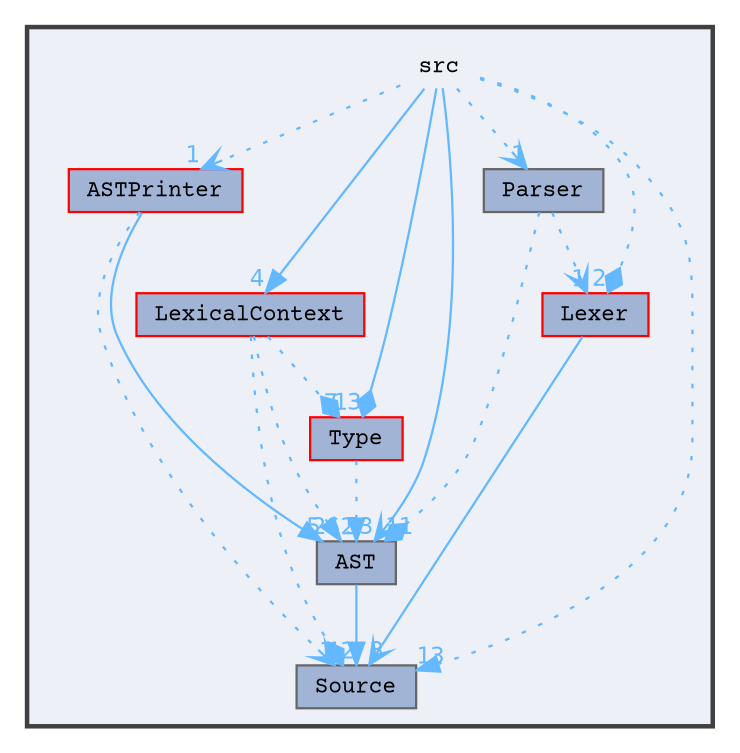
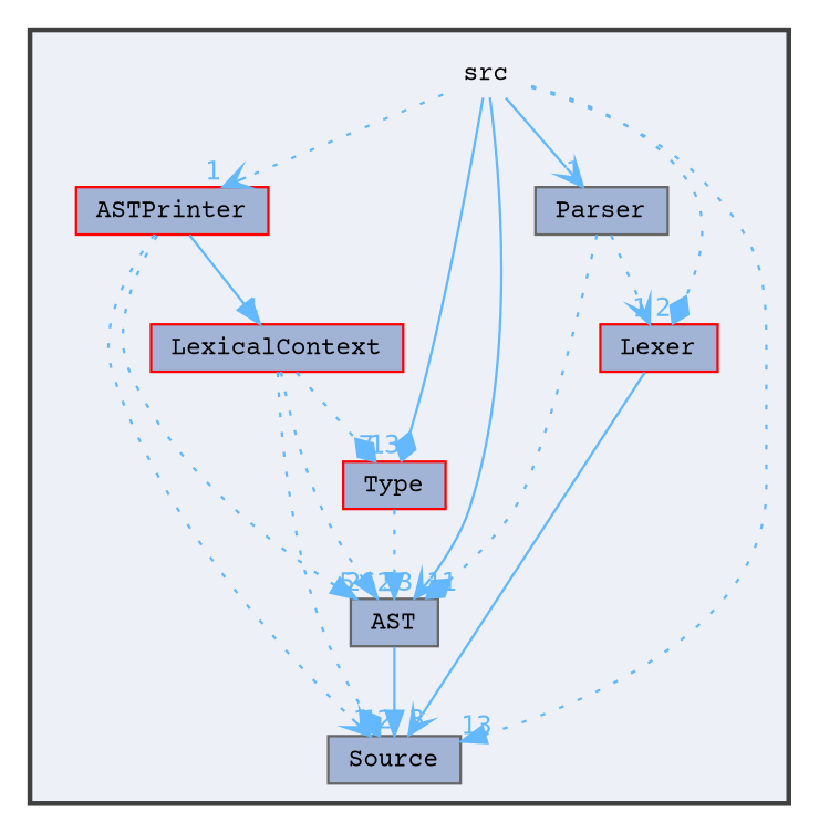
  digraph {
    compound=true
    fontname="Courier Prime"
    node [color=red fontname="Courier Prime" fontsize=10 shape=box fillcolor="#a2b4d6" style=filled]
    edge [arrowhead=vee color=steelblue1 fontcolor=steelblue1 fontname="Courier Prime" fontsize=10 headlabel=1 labeldistance=1.5 labelfontname=Helvetica labelfontsize=10 style=dotted]
    n1 [height=0.2 label=src shape=plaintext width=0.4 fillcolor="" style=""]
    n2 [color=gray40 height=0.2 label=AST width=0.4]
    n3 [height=0.2 label=ASTPrinter width=0.4]
    n4 [height=0.2 label=Lexer width=0.4]
    n5 [height=0.2 label=LexicalContext width=0.4]
    n6 [color=gray40 height=0.2 label=Parser width=0.4]
    n7 [color=gray40 height=0.2 label=Source width=0.4]
    n8 [height=0.2 label=Type width=0.4]
    subgraph cluster_1 {
      bgcolor="#edf0f7"
      fontsize=10
      pencolor=grey25
      style="filled,bold"
      n1
      n2
      n3
      n4
      n5
      n6
      n7
      n8
    }
    n1 -> n2 [headlabel=53 style=solid]
    n1 -> n3
    n1 -> n4 [arrowhead=diamond headlabel=2]
-   n1 -> n5 [arrowhead=normal headlabel=4 style=solid]
-   n1 -> n6
+   n3 -> n5 [arrowhead=normal headlabel=4 style=solid]
+   n1 -> n6 [style=solid]
    n1 -> n7 [arrowhead=normal headlabel=13]
    n1 -> n8 [arrowhead=diamond headlabel=13 style=solid]
    n2 -> n7 [arrowhead=normal headlabel=2 style=solid]
-   n3 -> n2 [arrowhead=normal headlabel=5 style=solid]
+   n3 -> n2 [arrowhead=normal headlabel=5]
    n3 -> n7
    n4 -> n7 [headlabel=3 style=solid]
    n5 -> n2 [arrowhead=normal headlabel=26]
    n5 -> n7 [arrowhead=diamond]
    n5 -> n8 [arrowhead=diamond headlabel=7]
    n6 -> n2 [arrowhead=diamond headlabel=11]
    n6 -> n4
    n8 -> n2 [arrowhead=normal headlabel=2]
  }
